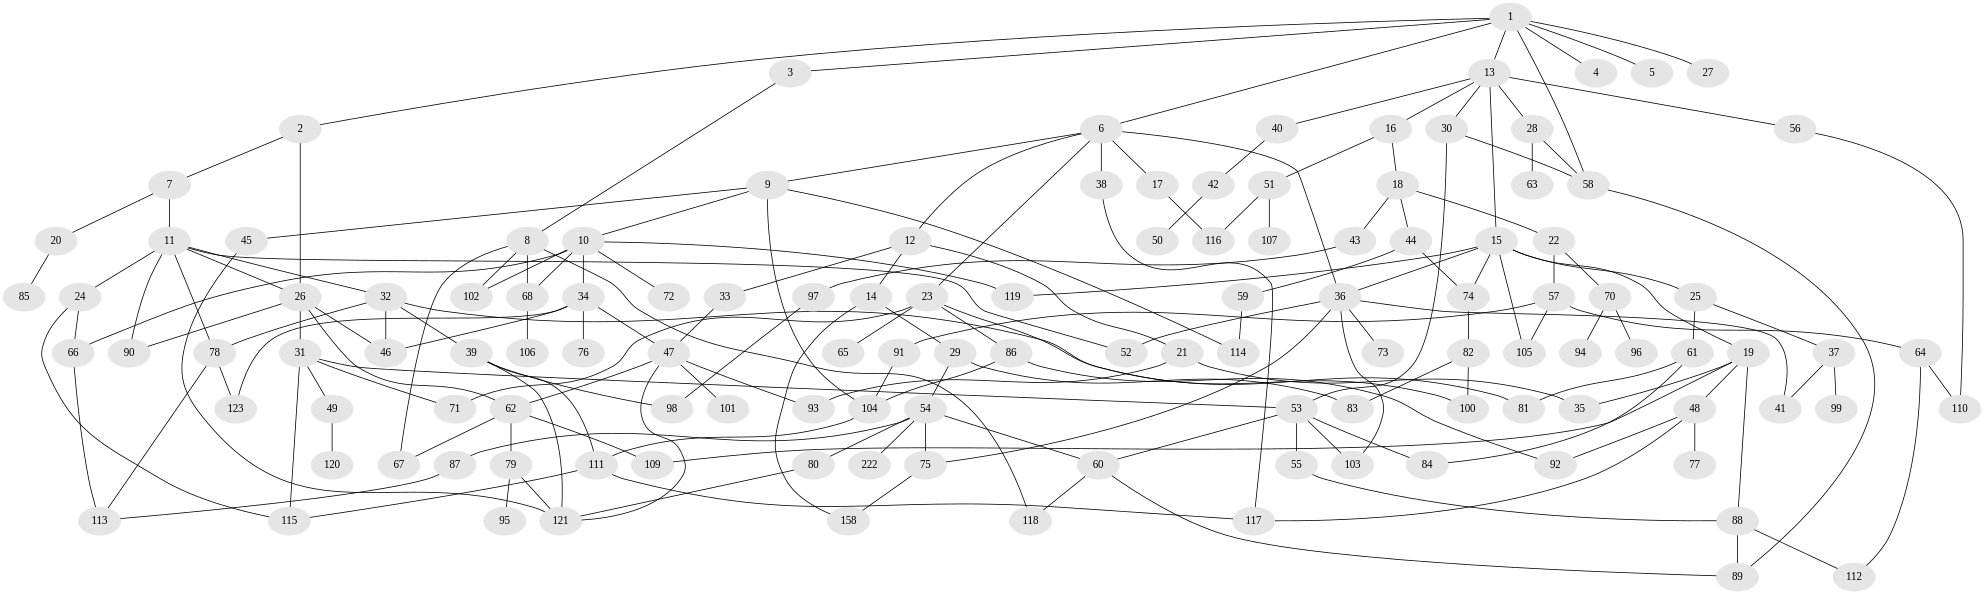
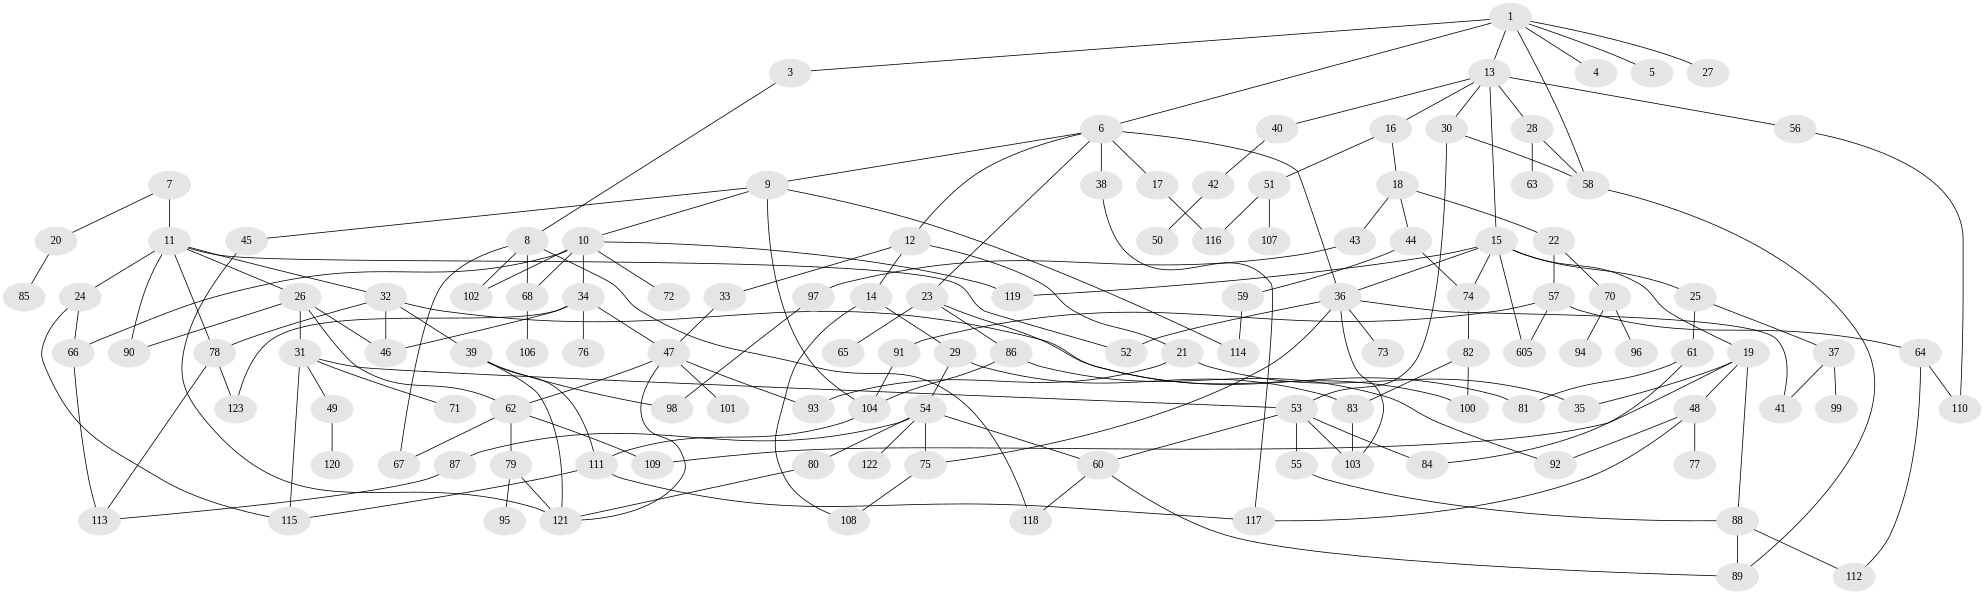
  graph {
    fontname="Liberation Serif"
    node [color=gray90 fontname="Liberation Serif" style=filled]
    edge [fontname="Liberation Serif"]
    1
-   2
    3
    4
    5
    6
    13
    27
    58
    7
    26
    8
    9
    12
    17
    23
    36
    38
    15
    16
    28
    30
    40
    56
    89
    11
    20
    90
    31
    46
    62
    67
    68
    102
    118
    10
    45
    104
    114
    14
    21
    33
    116
    65
    71
    86
    100
    52
    41
    73
    75
    103
    117
    24
    32
    78
    85
    106
    34
    66
    72
    119
    121
    111
    47
    76
    123
    113
    115
    39
    81
    29
-   108 [label=158]
+   108
    35
    93
    19
    25
    74
-   105
+   105 [label=605]
    18
    51
    63
    53
    42
    110
    54
    83
    48
    88
    109
    37
    61
    82
    22
    43
    44
    107
    57
    70
    97
    59
    77
    92
    112
    64
    91
    94
    96
    99
    84
    49
    79
    60
    80
    87
-   122 [label=222]
+   122
    55
    120
    98
    101
    50
    95
-   1 -- 2
    1 -- 3
    1 -- 4
    1 -- 5
    1 -- 6
    1 -- 13
    1 -- 27
    1 -- 58
-   2 -- 7
-   2 -- 26
    3 -- 8
    6 -- 9
    6 -- 12
    6 -- 17
    6 -- 23
    6 -- 36
    6 -- 38
    13 -- 15
    13 -- 16
    13 -- 28
    13 -- 30
    13 -- 40
    13 -- 56
    58 -- 89
    7 -- 11
    7 -- 20
    26 -- 90
    26 -- 31
    26 -- 46
    26 -- 62
    8 -- 67
    8 -- 68
    8 -- 102
    8 -- 118
    9 -- 10
    9 -- 45
    9 -- 104
    9 -- 114
    12 -- 14
    12 -- 21
    12 -- 33
    17 -- 116
    23 -- 65
-   23 -- 71
    23 -- 86
    23 -- 100
    36 -- 52
    36 -- 41
    36 -- 73
    36 -- 75
    36 -- 103
    38 -- 117
    15 -- 36
    15 -- 119
    15 -- 19
    15 -- 25
    15 -- 74
    15 -- 105
    16 -- 18
    16 -- 51
    28 -- 58
    28 -- 63
    30 -- 58
    30 -- 53
    40 -- 42
    56 -- 110
    11 -- 26
    11 -- 90
    11 -- 52
    11 -- 24
    11 -- 32
    11 -- 78
    20 -- 85
    31 -- 71
    31 -- 115
    31 -- 53
    31 -- 49
    62 -- 67
    62 -- 109
    62 -- 79
    68 -- 106
    10 -- 68
    10 -- 102
    10 -- 34
    10 -- 66
    10 -- 72
    10 -- 119
    45 -- 121
    104 -- 111
    14 -- 29
    14 -- 108
    21 -- 35
    21 -- 93
    33 -- 47
    86 -- 104
    86 -- 92
    75 -- 108
    24 -- 66
    24 -- 115
    32 -- 46
    32 -- 78
    32 -- 39
    32 -- 81
    78 -- 123
    78 -- 113
    34 -- 46
    34 -- 47
    34 -- 76
    34 -- 123
    66 -- 113
    111 -- 117
    111 -- 115
    47 -- 62
    47 -- 121
    47 -- 93
    47 -- 101
    39 -- 121
    39 -- 111
    39 -- 98
    29 -- 54
    29 -- 83
    19 -- 35
    19 -- 48
    19 -- 88
    19 -- 109
    25 -- 37
    25 -- 61
    74 -- 82
    18 -- 22
    18 -- 43
    18 -- 44
    51 -- 116
    51 -- 107
    53 -- 103
    53 -- 84
    53 -- 60
    53 -- 55
    42 -- 50
    54 -- 75
    54 -- 60
    54 -- 80
    54 -- 87
    54 -- 122
+   83 -- 103
    48 -- 117
    48 -- 77
    48 -- 92
    88 -- 89
    88 -- 112
    37 -- 41
    37 -- 99
    61 -- 81
    61 -- 84
    82 -- 100
    82 -- 83
    22 -- 57
    22 -- 70
    43 -- 97
    44 -- 74
    44 -- 59
    57 -- 105
    57 -- 64
    57 -- 91
    70 -- 94
    70 -- 96
    97 -- 98
    59 -- 114
    64 -- 110
    64 -- 112
    91 -- 104
    49 -- 120
    79 -- 121
    79 -- 95
    60 -- 89
    60 -- 118
    80 -- 121
    87 -- 113
    55 -- 88
  }
